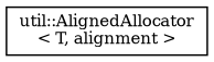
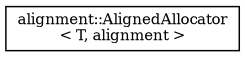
  digraph {
    rankdir=LR
    fontname="DejaVu Serif"
-   n1 [color=black fillcolor=white fontname="DejaVu Serif" fontsize=10 height=0.2 label="util::AlignedAllocator\l\< T, alignment \>" shape=record style=filled width=0.4]
+   n1 [color=black fillcolor=white fontname="DejaVu Serif" fontsize=10 height=0.2 label="alignment::AlignedAllocator\l\< T, alignment \>" shape=record style=filled width=0.4]
  }
